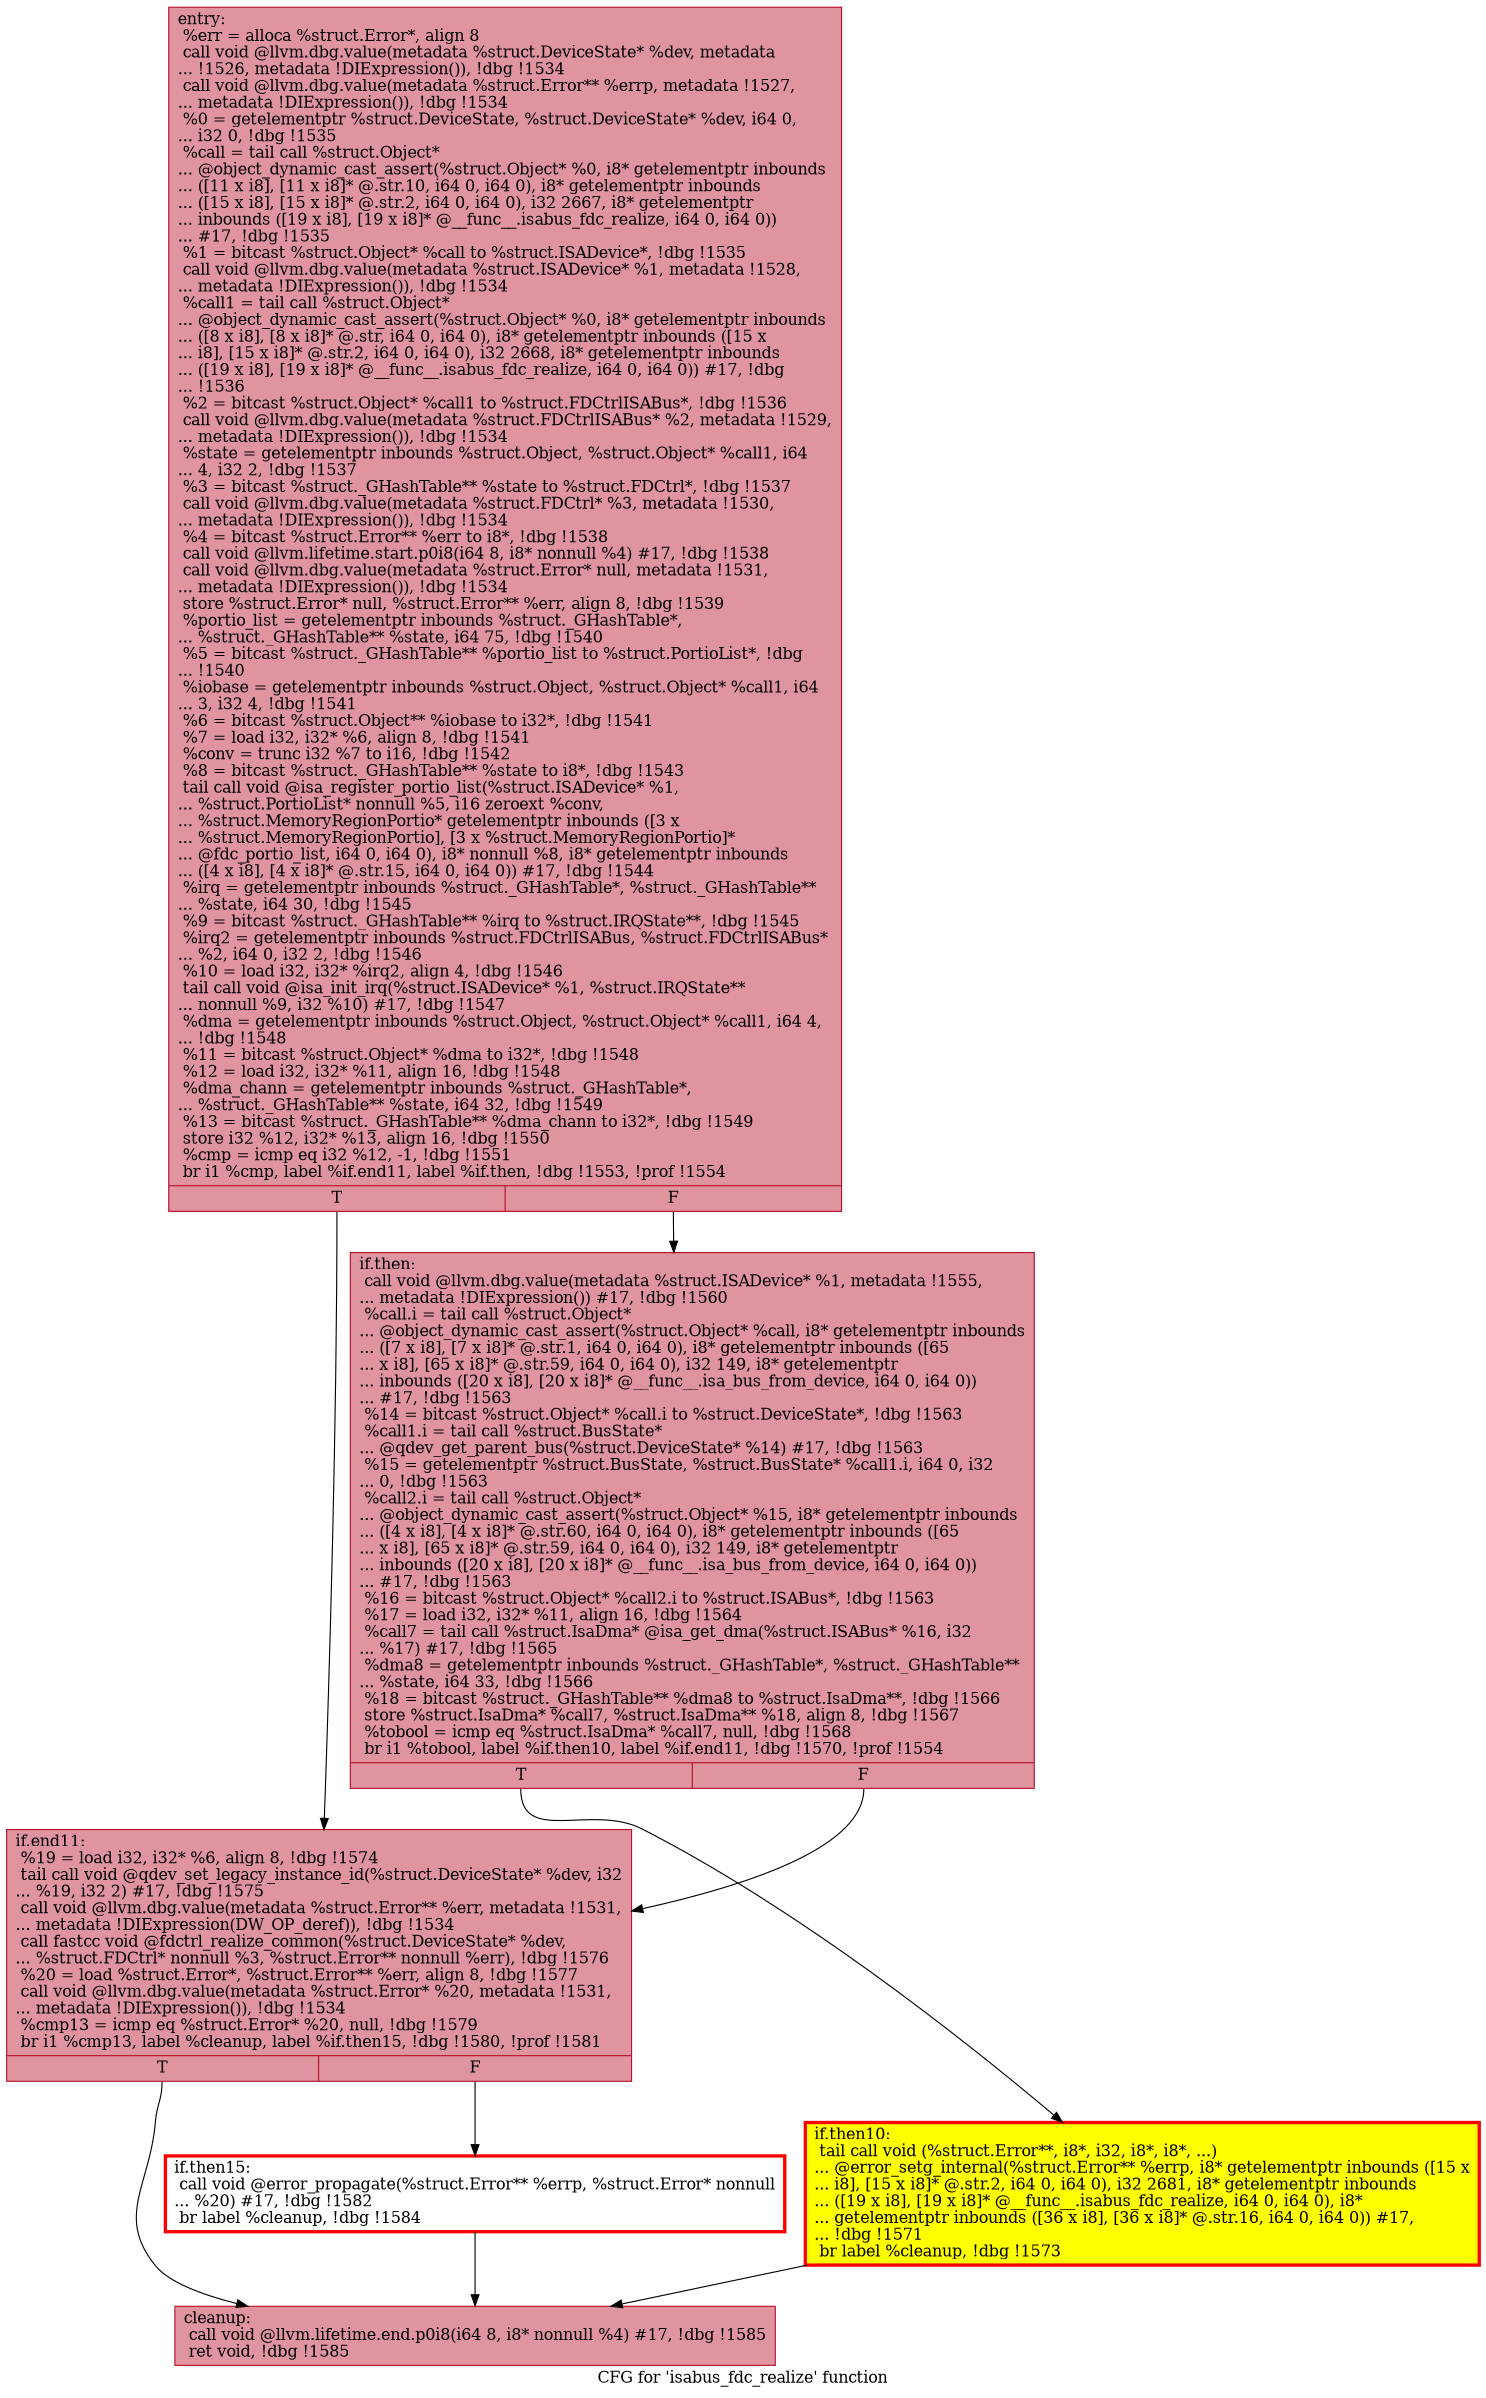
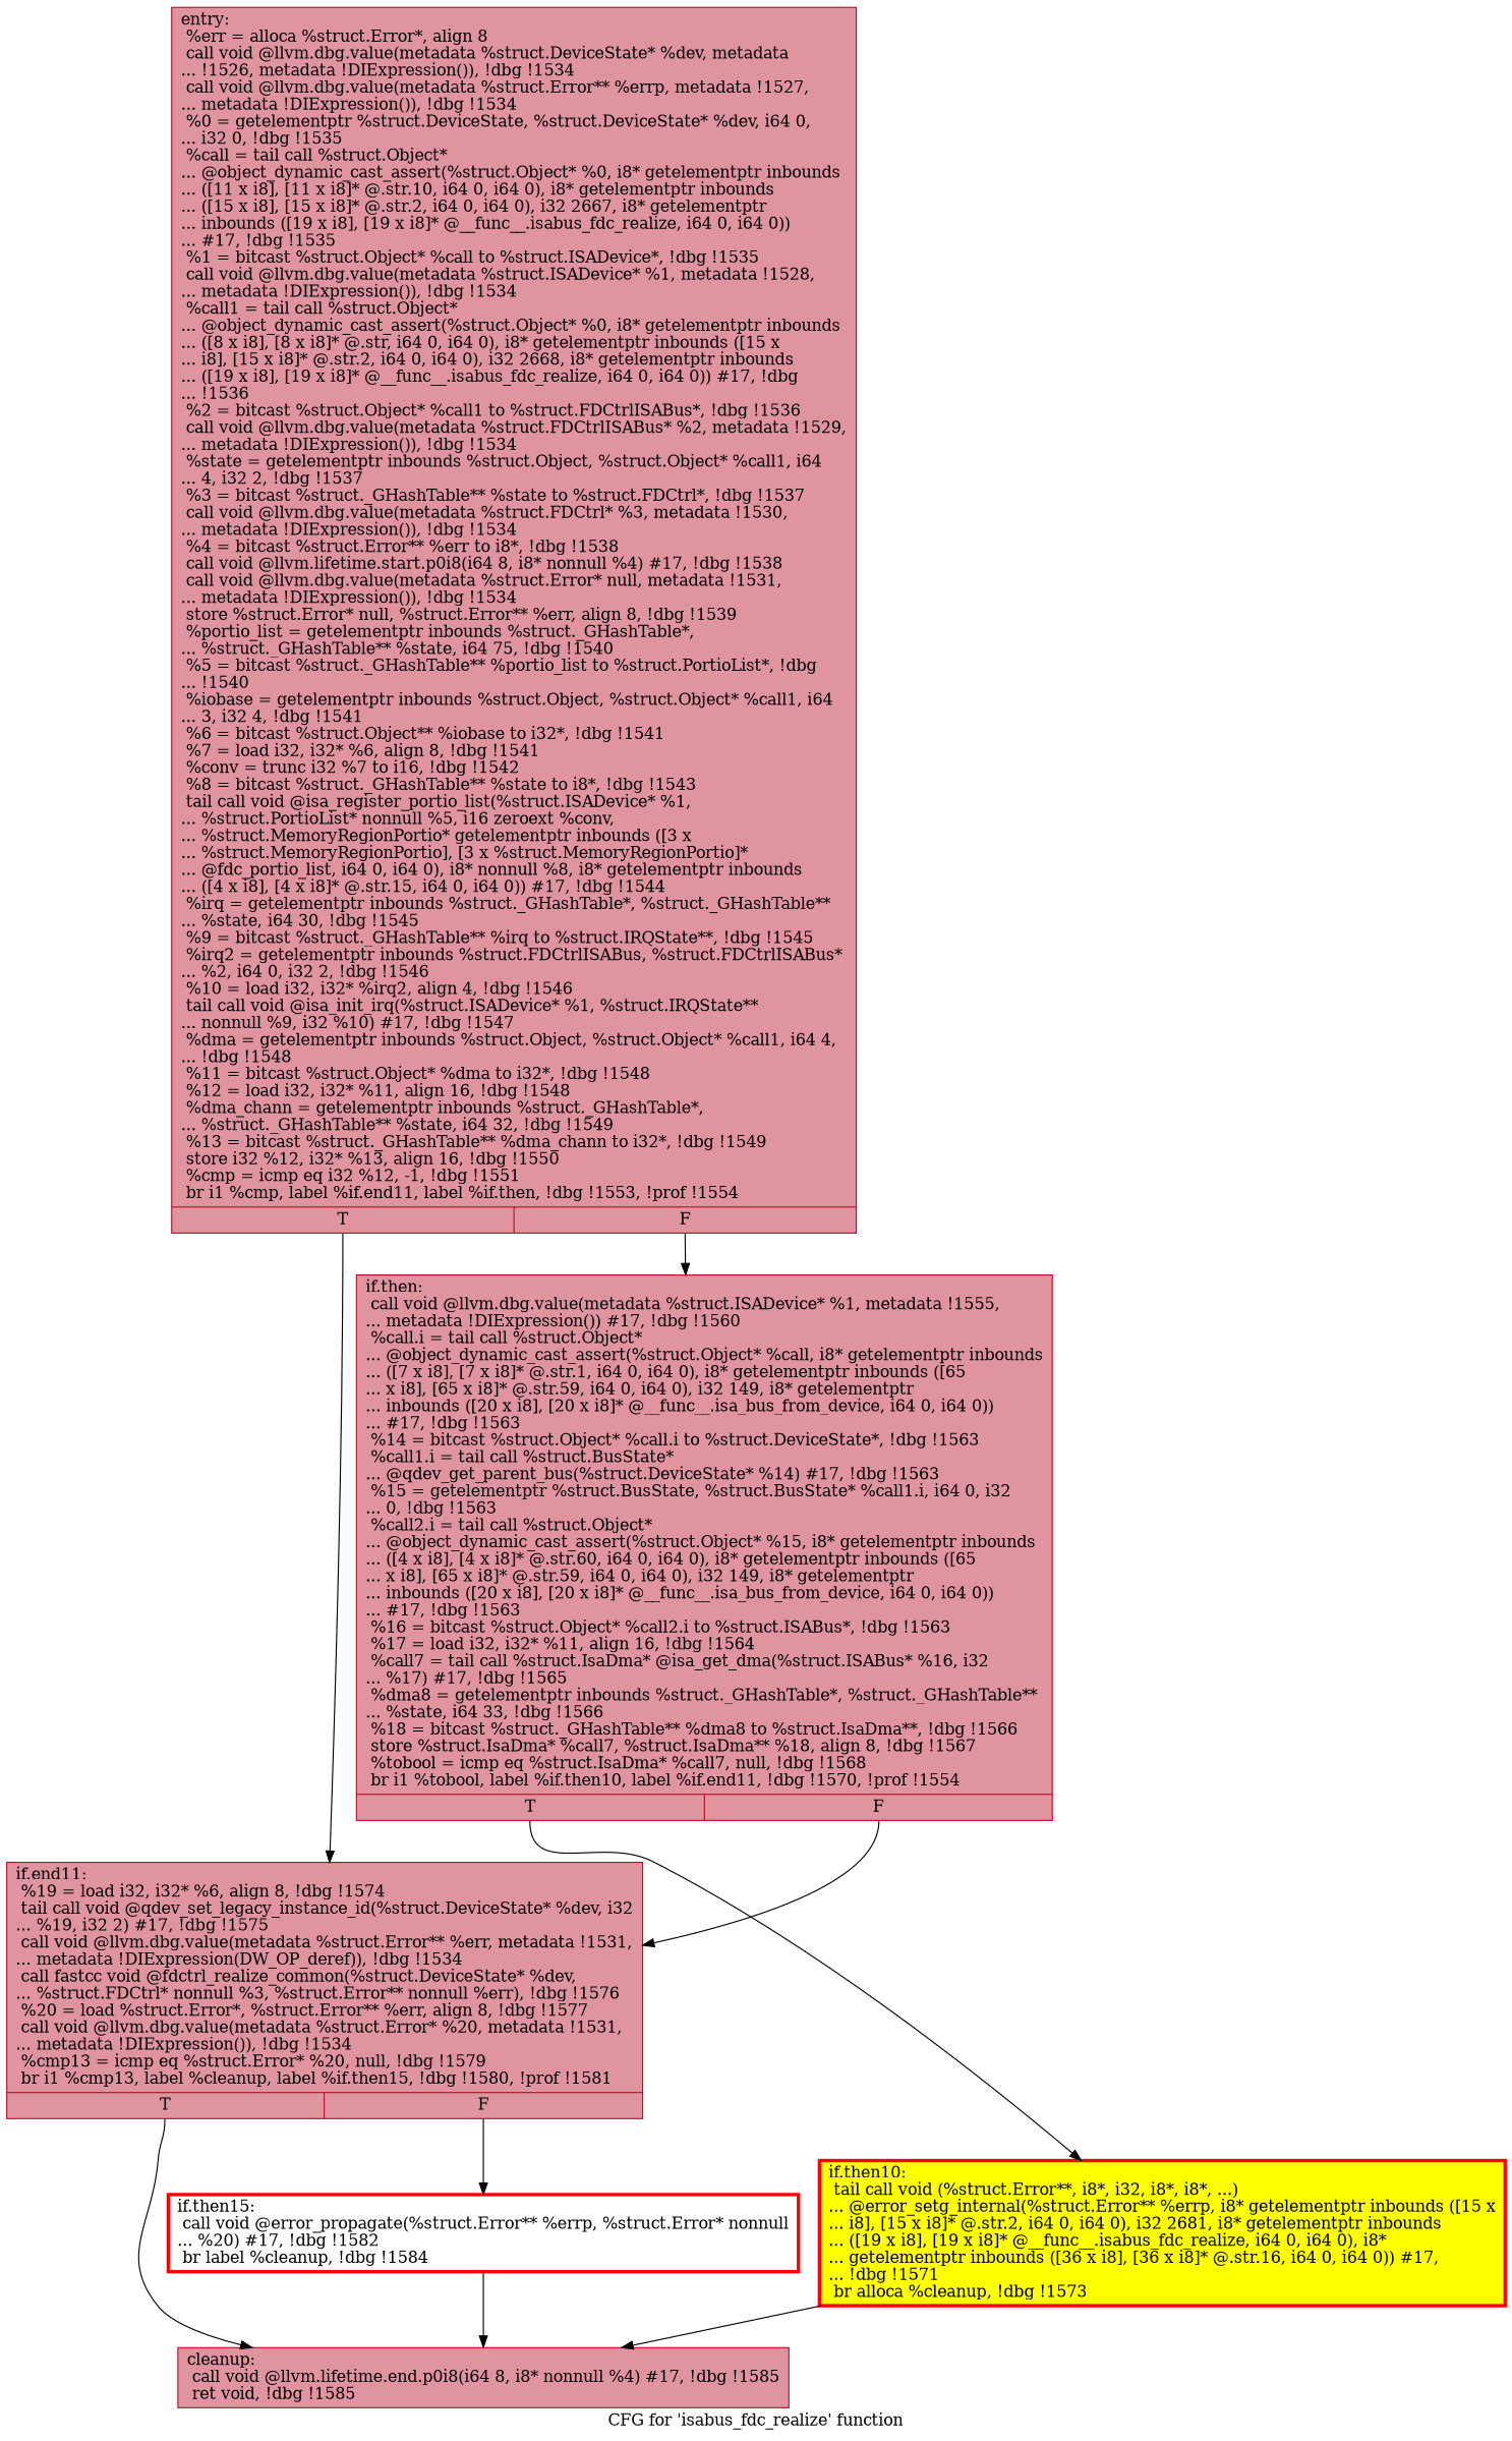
  digraph {
    label="CFG for 'isabus_fdc_realize' function"
    node [color="#b70d28ff" fillcolor="#b70d2870" shape=record style=filled]
    edge [tailport=s0]
    n1 [label="{entry:\l  %err = alloca %struct.Error*, align 8\l  call void @llvm.dbg.value(metadata %struct.DeviceState* %dev, metadata\l... !1526, metadata !DIExpression()), !dbg !1534\l  call void @llvm.dbg.value(metadata %struct.Error** %errp, metadata !1527,\l... metadata !DIExpression()), !dbg !1534\l  %0 = getelementptr %struct.DeviceState, %struct.DeviceState* %dev, i64 0,\l... i32 0, !dbg !1535\l  %call = tail call %struct.Object*\l... @object_dynamic_cast_assert(%struct.Object* %0, i8* getelementptr inbounds\l... ([11 x i8], [11 x i8]* @.str.10, i64 0, i64 0), i8* getelementptr inbounds\l... ([15 x i8], [15 x i8]* @.str.2, i64 0, i64 0), i32 2667, i8* getelementptr\l... inbounds ([19 x i8], [19 x i8]* @__func__.isabus_fdc_realize, i64 0, i64 0))\l... #17, !dbg !1535\l  %1 = bitcast %struct.Object* %call to %struct.ISADevice*, !dbg !1535\l  call void @llvm.dbg.value(metadata %struct.ISADevice* %1, metadata !1528,\l... metadata !DIExpression()), !dbg !1534\l  %call1 = tail call %struct.Object*\l... @object_dynamic_cast_assert(%struct.Object* %0, i8* getelementptr inbounds\l... ([8 x i8], [8 x i8]* @.str, i64 0, i64 0), i8* getelementptr inbounds ([15 x\l... i8], [15 x i8]* @.str.2, i64 0, i64 0), i32 2668, i8* getelementptr inbounds\l... ([19 x i8], [19 x i8]* @__func__.isabus_fdc_realize, i64 0, i64 0)) #17, !dbg\l... !1536\l  %2 = bitcast %struct.Object* %call1 to %struct.FDCtrlISABus*, !dbg !1536\l  call void @llvm.dbg.value(metadata %struct.FDCtrlISABus* %2, metadata !1529,\l... metadata !DIExpression()), !dbg !1534\l  %state = getelementptr inbounds %struct.Object, %struct.Object* %call1, i64\l... 4, i32 2, !dbg !1537\l  %3 = bitcast %struct._GHashTable** %state to %struct.FDCtrl*, !dbg !1537\l  call void @llvm.dbg.value(metadata %struct.FDCtrl* %3, metadata !1530,\l... metadata !DIExpression()), !dbg !1534\l  %4 = bitcast %struct.Error** %err to i8*, !dbg !1538\l  call void @llvm.lifetime.start.p0i8(i64 8, i8* nonnull %4) #17, !dbg !1538\l  call void @llvm.dbg.value(metadata %struct.Error* null, metadata !1531,\l... metadata !DIExpression()), !dbg !1534\l  store %struct.Error* null, %struct.Error** %err, align 8, !dbg !1539\l  %portio_list = getelementptr inbounds %struct._GHashTable*,\l... %struct._GHashTable** %state, i64 75, !dbg !1540\l  %5 = bitcast %struct._GHashTable** %portio_list to %struct.PortioList*, !dbg\l... !1540\l  %iobase = getelementptr inbounds %struct.Object, %struct.Object* %call1, i64\l... 3, i32 4, !dbg !1541\l  %6 = bitcast %struct.Object** %iobase to i32*, !dbg !1541\l  %7 = load i32, i32* %6, align 8, !dbg !1541\l  %conv = trunc i32 %7 to i16, !dbg !1542\l  %8 = bitcast %struct._GHashTable** %state to i8*, !dbg !1543\l  tail call void @isa_register_portio_list(%struct.ISADevice* %1,\l... %struct.PortioList* nonnull %5, i16 zeroext %conv,\l... %struct.MemoryRegionPortio* getelementptr inbounds ([3 x\l... %struct.MemoryRegionPortio], [3 x %struct.MemoryRegionPortio]*\l... @fdc_portio_list, i64 0, i64 0), i8* nonnull %8, i8* getelementptr inbounds\l... ([4 x i8], [4 x i8]* @.str.15, i64 0, i64 0)) #17, !dbg !1544\l  %irq = getelementptr inbounds %struct._GHashTable*, %struct._GHashTable**\l... %state, i64 30, !dbg !1545\l  %9 = bitcast %struct._GHashTable** %irq to %struct.IRQState**, !dbg !1545\l  %irq2 = getelementptr inbounds %struct.FDCtrlISABus, %struct.FDCtrlISABus*\l... %2, i64 0, i32 2, !dbg !1546\l  %10 = load i32, i32* %irq2, align 4, !dbg !1546\l  tail call void @isa_init_irq(%struct.ISADevice* %1, %struct.IRQState**\l... nonnull %9, i32 %10) #17, !dbg !1547\l  %dma = getelementptr inbounds %struct.Object, %struct.Object* %call1, i64 4,\l... !dbg !1548\l  %11 = bitcast %struct.Object* %dma to i32*, !dbg !1548\l  %12 = load i32, i32* %11, align 16, !dbg !1548\l  %dma_chann = getelementptr inbounds %struct._GHashTable*,\l... %struct._GHashTable** %state, i64 32, !dbg !1549\l  %13 = bitcast %struct._GHashTable** %dma_chann to i32*, !dbg !1549\l  store i32 %12, i32* %13, align 16, !dbg !1550\l  %cmp = icmp eq i32 %12, -1, !dbg !1551\l  br i1 %cmp, label %if.end11, label %if.then, !dbg !1553, !prof !1554\l|{<s0>T|<s1>F}}"]
    n2 [label="{if.end11:                                         \l  %19 = load i32, i32* %6, align 8, !dbg !1574\l  tail call void @qdev_set_legacy_instance_id(%struct.DeviceState* %dev, i32\l... %19, i32 2) #17, !dbg !1575\l  call void @llvm.dbg.value(metadata %struct.Error** %err, metadata !1531,\l... metadata !DIExpression(DW_OP_deref)), !dbg !1534\l  call fastcc void @fdctrl_realize_common(%struct.DeviceState* %dev,\l... %struct.FDCtrl* nonnull %3, %struct.Error** nonnull %err), !dbg !1576\l  %20 = load %struct.Error*, %struct.Error** %err, align 8, !dbg !1577\l  call void @llvm.dbg.value(metadata %struct.Error* %20, metadata !1531,\l... metadata !DIExpression()), !dbg !1534\l  %cmp13 = icmp eq %struct.Error* %20, null, !dbg !1579\l  br i1 %cmp13, label %cleanup, label %if.then15, !dbg !1580, !prof !1581\l|{<s0>T|<s1>F}}"]
    n3 [label="{if.then:                                          \l  call void @llvm.dbg.value(metadata %struct.ISADevice* %1, metadata !1555,\l... metadata !DIExpression()) #17, !dbg !1560\l  %call.i = tail call %struct.Object*\l... @object_dynamic_cast_assert(%struct.Object* %call, i8* getelementptr inbounds\l... ([7 x i8], [7 x i8]* @.str.1, i64 0, i64 0), i8* getelementptr inbounds ([65\l... x i8], [65 x i8]* @.str.59, i64 0, i64 0), i32 149, i8* getelementptr\l... inbounds ([20 x i8], [20 x i8]* @__func__.isa_bus_from_device, i64 0, i64 0))\l... #17, !dbg !1563\l  %14 = bitcast %struct.Object* %call.i to %struct.DeviceState*, !dbg !1563\l  %call1.i = tail call %struct.BusState*\l... @qdev_get_parent_bus(%struct.DeviceState* %14) #17, !dbg !1563\l  %15 = getelementptr %struct.BusState, %struct.BusState* %call1.i, i64 0, i32\l... 0, !dbg !1563\l  %call2.i = tail call %struct.Object*\l... @object_dynamic_cast_assert(%struct.Object* %15, i8* getelementptr inbounds\l... ([4 x i8], [4 x i8]* @.str.60, i64 0, i64 0), i8* getelementptr inbounds ([65\l... x i8], [65 x i8]* @.str.59, i64 0, i64 0), i32 149, i8* getelementptr\l... inbounds ([20 x i8], [20 x i8]* @__func__.isa_bus_from_device, i64 0, i64 0))\l... #17, !dbg !1563\l  %16 = bitcast %struct.Object* %call2.i to %struct.ISABus*, !dbg !1563\l  %17 = load i32, i32* %11, align 16, !dbg !1564\l  %call7 = tail call %struct.IsaDma* @isa_get_dma(%struct.ISABus* %16, i32\l... %17) #17, !dbg !1565\l  %dma8 = getelementptr inbounds %struct._GHashTable*, %struct._GHashTable**\l... %state, i64 33, !dbg !1566\l  %18 = bitcast %struct._GHashTable** %dma8 to %struct.IsaDma**, !dbg !1566\l  store %struct.IsaDma* %call7, %struct.IsaDma** %18, align 8, !dbg !1567\l  %tobool = icmp eq %struct.IsaDma* %call7, null, !dbg !1568\l  br i1 %tobool, label %if.then10, label %if.end11, !dbg !1570, !prof !1554\l|{<s0>T|<s1>F}}"]
    n4 [label="{cleanup:                                          \l  call void @llvm.lifetime.end.p0i8(i64 8, i8* nonnull %4) #17, !dbg !1585\l  ret void, !dbg !1585\l}"]
    n5 [color=red label="{if.then15:                                        \l  call void @error_propagate(%struct.Error** %errp, %struct.Error* nonnull\l... %20) #17, !dbg !1582\l  br label %cleanup, !dbg !1584\l}" penwidth=3.0 fillcolor="" style=""]
-   n6 [color=red fillcolor=yellow label="{if.then10:                                        \l  tail call void (%struct.Error**, i8*, i32, i8*, i8*, ...)\l... @error_setg_internal(%struct.Error** %errp, i8* getelementptr inbounds ([15 x\l... i8], [15 x i8]* @.str.2, i64 0, i64 0), i32 2681, i8* getelementptr inbounds\l... ([19 x i8], [19 x i8]* @__func__.isabus_fdc_realize, i64 0, i64 0), i8*\l... getelementptr inbounds ([36 x i8], [36 x i8]* @.str.16, i64 0, i64 0)) #17,\l... !dbg !1571\l  br label %cleanup, !dbg !1573\l}" penwidth=3.0]
+   n6 [color=red fillcolor=yellow label="{if.then10:                                        \l  tail call void (%struct.Error**, i8*, i32, i8*, i8*, ...)\l... @error_setg_internal(%struct.Error** %errp, i8* getelementptr inbounds ([15 x\l... i8], [15 x i8]* @.str.2, i64 0, i64 0), i32 2681, i8* getelementptr inbounds\l... ([19 x i8], [19 x i8]* @__func__.isabus_fdc_realize, i64 0, i64 0), i8*\l... getelementptr inbounds ([36 x i8], [36 x i8]* @.str.16, i64 0, i64 0)) #17,\l... !dbg !1571\l  br alloca %cleanup, !dbg !1573\l}" penwidth=3.0]
    n1 -> n2
    n1 -> n3 [tailport=s1]
    n2 -> n4
    n2 -> n5 [tailport=s1]
    n3 -> n2 [tailport=s1]
    n3 -> n6
    n5 -> n4 [tailport=""]
    n6 -> n4 [tailport=""]
  }
